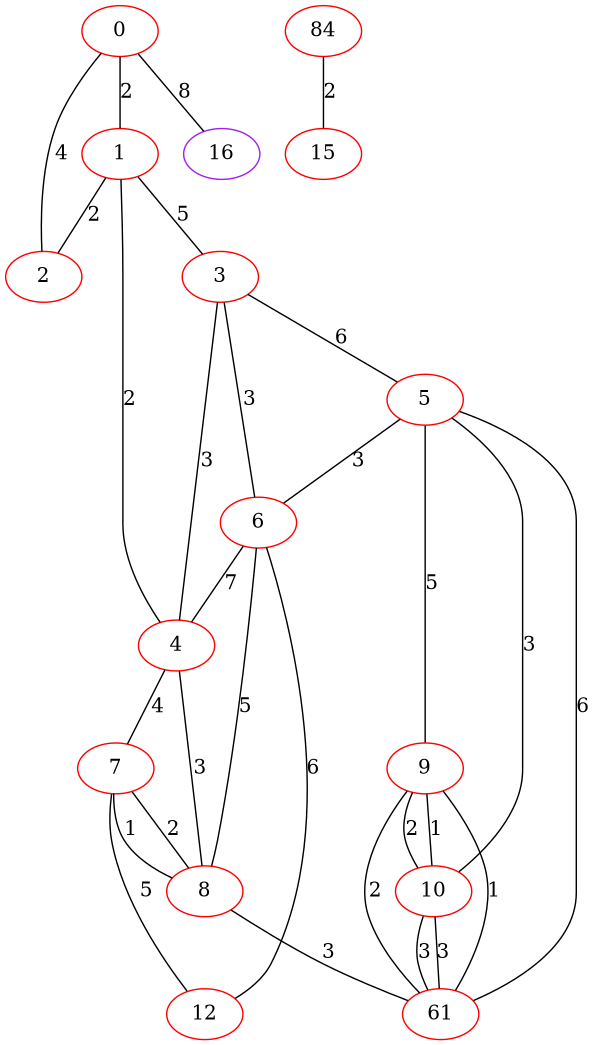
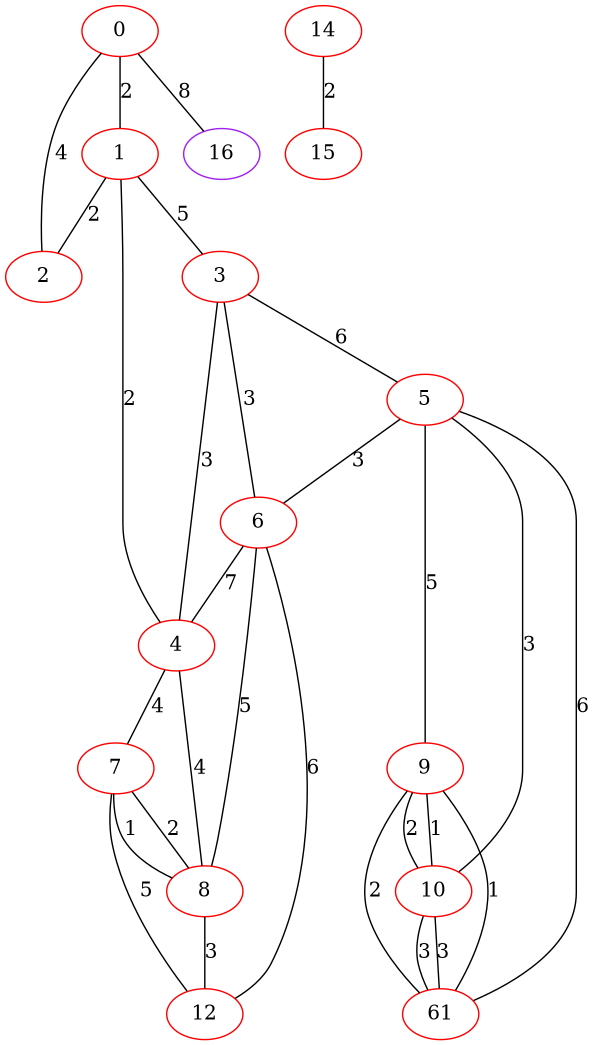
  graph {
    node [color=red weight=1]
    0
    1
    2
    16 [color=purple weight=4]
    3
    4
    5
    6
    7
    8
    9
    10
    n13 [label=61]
    12
-   14 [label=84]
+   14
    15
    0 -- 1 [label=2]
    0 -- 2 [label=4]
    0 -- 16 [label=8]
    1 -- 2 [label=2]
    1 -- 3 [label=5]
    1 -- 4 [label=2]
    3 -- 4 [label=3]
    3 -- 5 [label=6]
    3 -- 6 [label=3]
    4 -- 7 [label=4]
-   4 -- 8 [label=3]
+   4 -- 8 [label=4]
    5 -- 6 [label=3]
    5 -- 9 [label=5]
    5 -- 10 [label=3]
    5 -- n13 [label=6]
    6 -- 4 [label=7]
    6 -- 8 [label=5]
    6 -- 12 [label=6]
    7 -- 8 [label=1]
    7 -- 8 [label=2]
    7 -- 12 [label=5]
-   8 -- n13 [label=3]
+   8 -- 12 [label=3]
    9 -- 10 [label=2]
    9 -- 10 [label=1]
    9 -- n13 [label=1]
    9 -- n13 [label=2]
    10 -- n13 [label=3]
    10 -- n13 [label=3]
    14 -- 15 [label=2]
  }
